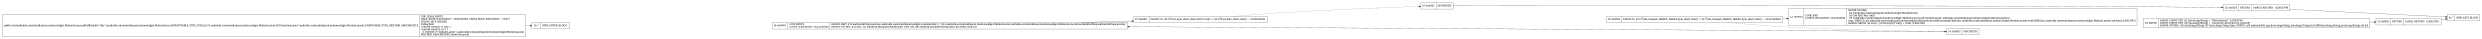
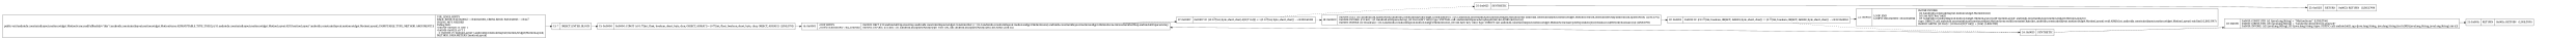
  digraph {
    fontname=Merriweather
    rankdir=LR
    node [fontname=Merriweather shape=record]
    edge [fontname=Merriweather]
-   n1 [label="{13\:\ ?|MTH_ENTER_BLOCK\l}"]
+   n1 [label="{13\:\ ?|OBJECT_ENTER_BLOCK\l}"]
+   n2 [label="{15\:\ 0x0000|0x0000: CONST  (r0 I:??[int, float, boolean, short, byte, char, OBJECT, ARRAY]) = (0 ??[int, float, boolean, short, byte, char, OBJECT, ARRAY])  (LINE:1791)\l}"]
    n3 [label="{16\:\ 0x0001|LOOP_HINTS\lLOOP:0: B:16:0x0001\-\>B:22:0x001d\l|0x0001: IGET  (r1 I:android.util.SparseArray\<androidx.constraintlayout.widget.ConstraintSet\>) = (r4 I:androidx.constraintlayout.motion.widget.MotionScene) androidx.constraintlayout.motion.widget.MotionScene.mConstraintSetMap android.util.SparseArray \l0x0003: INVOKE  (r1 I:int) = (r1 I:android.util.SparseArray) type: VIRTUAL call: android.util.SparseArray.size():int A[MD:():int (c)]\l}"]
    n4 [label="{17\:\ 0x0007|0x0007: IF  (r0 I:??[int, byte, short, char] A[D('i' int)]) \>= (r1 I:??[int, byte, short, char])  \-\> B:25:0x0023 \l}"]
+   n5 [label="{18\:\ 0x0009|0x0009: IGET  (r1 I:android.util.SparseArray\<androidx.constraintlayout.widget.ConstraintSet\>) = (r4 I:androidx.constraintlayout.motion.widget.MotionScene) androidx.constraintlayout.motion.widget.MotionScene.mConstraintSetMap android.util.SparseArray  (LINE:1792)\l0x000b: INVOKE  (r1 I:int) = (r1 I:android.util.SparseArray), (r0 I:int A[D('i' int)]) type: VIRTUAL call: android.util.SparseArray.keyAt(int):int A[MD:(int):int (c)]\l0x000f: INVOKE  (r2 I:boolean) = (r4 I:androidx.constraintlayout.motion.widget.MotionScene), (r1 I:int A[D('key' int)]) type: DIRECT call: androidx.constraintlayout.motion.widget.MotionScene.hasCycleDependency(int):boolean A[MD:(int):boolean (m)] (LINE:1793)\l}"]
    n6 [label="{25\:\ 0x0023|SYNTHETIC\l}"]
    n7 [label="{19\:\ 0x0013|0x0013: IF  (r2 I:??[int, boolean, OBJECT, ARRAY, byte, short, char]) == (0 ??[int, boolean, OBJECT, ARRAY, byte, short, char])  \-\> B:22:0x001d \l}"]
    n8 [label="{23\:\ 0x0023|RETURN\l|0x0023: RETURN    (LINE:1799)\l}"]
    n9 [label="{22\:\ 0x001d|LOOP_END\lLOOP:0: B:16:0x0001\-\>B:22:0x001d\l|0x701d: INVOKE  \l  (r4 I:androidx.constraintlayout.motion.widget.MotionScene)\l  (r1 I:int A[D('key' int)])\l  (r5 I:androidx.constraintlayout.motion.widget.MotionLayout A[D('motionLayout' androidx.constraintlayout.motion.widget.MotionLayout)])\l type: DIRECT call: androidx.constraintlayout.motion.widget.MotionScene.readConstraintChain(int, androidx.constraintlayout.motion.widget.MotionLayout):void A[MD:(int, androidx.constraintlayout.motion.widget.MotionLayout):void (m)] (LINE:1797)\l0x0020: ARITH  (r0 I:int) = (r0 I:int A[D('i' int)]) + (1 int)  (LINE:1791)\l}"]
    n10 [label="{24\:\ 0x0015|SYNTHETIC\l}"]
    n11 [label="{20\:\ 0x0015|0x0015: CONST_STR  (r2 I:java.lang.String) =  \"MotionScene\"  (LINE:1794)\l0x0017: CONST_STR  (r3 I:java.lang.String) =  \"Cannot be derived from yourself\" \l0x0019: INVOKE  (r2 I:java.lang.String), (r3 I:java.lang.String) type: STATIC call: android.util.Log.e(java.lang.String, java.lang.String):int A[MD:(java.lang.String, java.lang.String):int (c)]\l}"]
-   n12 [label="{21\:\ 0x001c|RETURN\l|1x001c: RETURN    (LINE:1795)\l}"]
-   n13 [label="{14\:\ ?|MTH_EXIT_BLOCK\l}"]
+   n12 [label="{21\:\ 0x001c|RETURN\l|0x001c: RETURN    (LINE:1795)\l}"]
    n14 [label="{public void androidx.constraintlayout.motion.widget.MotionScene.readFallback((r4 'this' I:androidx.constraintlayout.motion.widget.MotionScene A[IMMUTABLE_TYPE, THIS]), (r5 I:androidx.constraintlayout.motion.widget.MotionLayout A[D('motionLayout' androidx.constraintlayout.motion.widget.MotionLayout), IMMUTABLE_TYPE, METHOD_ARGUMENT]))  | USE_LINES_HINTS\lBACK_EDGE: B:22:0x001d \-\> B:16:0x0001, CROSS_EDGE: B:23:0x0023 \-\> B:14:?\lINLINE_NOT_NEEDED\lDebug Info:\l  0x000f\-0x0020: r1 'key' I\l  0x0001\-0x0023: r0 'i' I\l  \-1 \-0x0023: r5 'motionLayout' Landroidx\/constraintlayout\/motion\/widget\/MotionLayout;\lMETHOD_PARAMETERS: [motionLayout]\l}"]
+   n1 -> n2
+   n2 -> n3
    n3 -> n4
+   n4 -> n5 [style=dashed]
    n4 -> n6 [style=dashed]
+   n5 -> n7
    n6 -> n8
    n7 -> n9
    n7 -> n10 [style=dashed]
-   n8 -> n13
    n10 -> n3
+   n10 -> n11
    n11 -> n12
-   n12 -> n13
    n14 -> n1
  }
